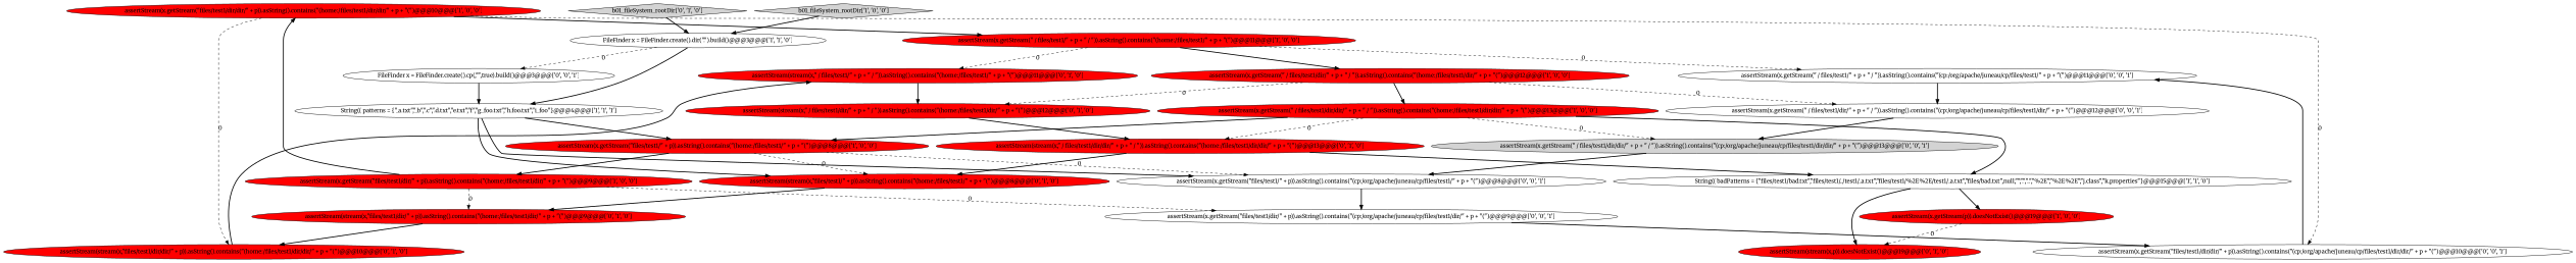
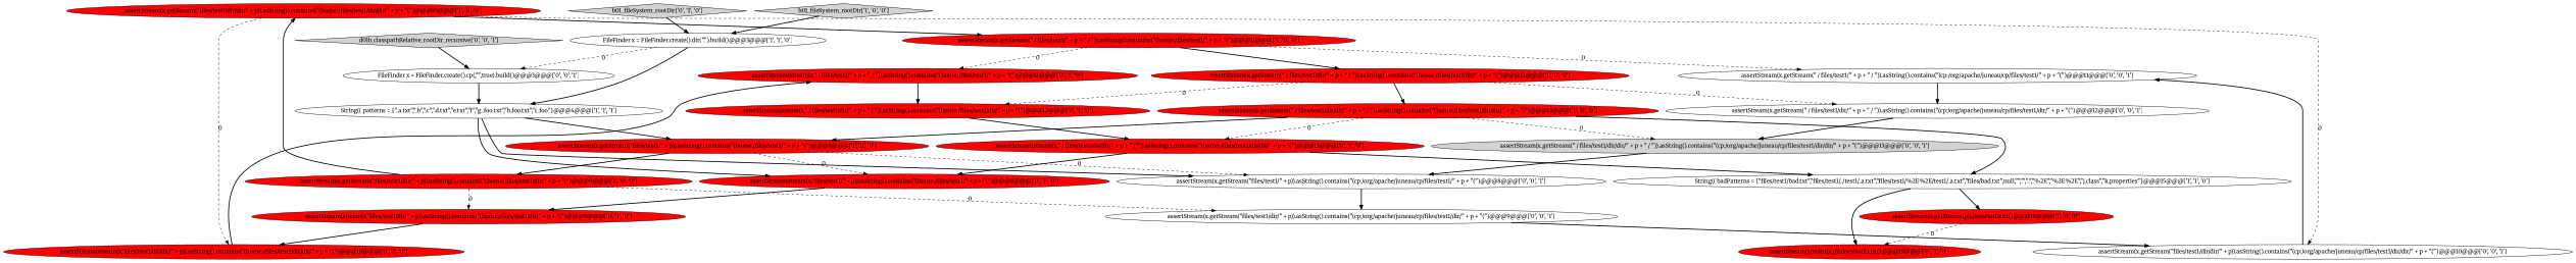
  digraph {
    fontname=Merriweather
    node [fillcolor=red shape=ellipse style=filled fontname=Merriweather]
    edge [style=bold fontname=Merriweather]
    n1 [label="assertStream(x.getStream(\"files/test1/dir/dir/\" + p)).asString().contains(\"(home:/files/test1/dir/dir/\" + p + \"(\")@@@10@@@['1', '0', '0']"]
    n2 [label="assertStream(x.getStream(\" / files/test1/\" + p + \" / \")).asString().contains(\"(home:/files/test1/\" + p + \"(\")@@@11@@@['1', '0', '0']"]
    n3 [label="assertStream(stream(x,\"files/test1/dir/dir/\" + p)).asString().contains(\"(home:/files/test1/dir/dir/\" + p + \"(\")@@@10@@@['0', '1', '0']"]
    n4 [fillcolor=white label="assertStream(x.getStream(\"files/test1/dir/dir/\" + p)).asString().contains(\"(cp:/org/apache/juneau/cp/files/test1/dir/dir/\" + p + \"(\")@@@10@@@['0', '0', '1']"]
    n5 [fillcolor=white label="String(( badPatterns = {\"files/test1/bad.txt\",\"files/test1/../test1/_a.txt\",\"files/test1/%2E%2E/test1/_a.txt\",\"files/bad.txt\",null,\"\",\".\",\"..\",\"%2E\",\"%2E%2E\",\"j.class\",\"k.properties\"}@@@15@@@['1', '1', '0']"]
    n6 [label="assertStream(stream(x,p)).doesNotExist()@@@19@@@['0', '1', '0']"]
    n7 [label="assertStream(x.getStream(p)).doesNotExist()@@@19@@@['1', '0', '0']"]
    n8 [fillcolor=lightgray label="b01_fileSystem_rootDir['1', '0', '0']" shape=diamond]
    n9 [fillcolor=white label="FileFinder x = FileFinder.create().dir(\".\").build()@@@3@@@['1', '1', '0']"]
    n10 [fillcolor=white label="assertStream(x.getStream(\"files/test1/dir/\" + p)).asString().contains(\"(cp:/org/apache/juneau/cp/files/test1/dir/\" + p + \"(\")@@@9@@@['0', '0', '1']"]
    n11 [label="assertStream(stream(x,\" / files/test1/\" + p + \" / \")).asString().contains(\"(home:/files/test1/\" + p + \"(\")@@@11@@@['0', '1', '0']"]
    n12 [label="assertStream(stream(x,\" / files/test1/dir/\" + p + \" / \")).asString().contains(\"(home:/files/test1/dir/\" + p + \"(\")@@@12@@@['0', '1', '0']"]
    n13 [fillcolor=white label="String(( patterns = {\"_a.txt\",\"_b\",\".c\",\".d.txt\",\"e.txt\",\"f\",\"g_foo.txt\",\"h.foo.txt\",\"i_foo\"}@@@4@@@['1', '1', '1']"]
    n14 [fillcolor=white label="assertStream(x.getStream(\"files/test1/\" + p)).asString().contains(\"(cp:/org/apache/juneau/cp/files/test1/\" + p + \"(\")@@@8@@@['0', '0', '1']"]
    n15 [label="assertStream(x.getStream(\"files/test1/\" + p)).asString().contains(\"(home:/files/test1/\" + p + \"(\")@@@8@@@['1', '0', '0']"]
    n16 [label="assertStream(stream(x,\"files/test1/\" + p)).asString().contains(\"(home:/files/test1/\" + p + \"(\")@@@8@@@['0', '1', '0']"]
    n17 [label="assertStream(x.getStream(\" / files/test1/dir/dir/\" + p + \" / \")).asString().contains(\"(home:/files/test1/dir/dir/\" + p + \"(\")@@@13@@@['1', '0', '0']"]
    n18 [fillcolor=lightgray label="assertStream(x.getStream(\" / files/test1/dir/dir/\" + p + \" / \")).asString().contains(\"(cp:/org/apache/juneau/cp/files/test1/dir/dir/\" + p + \"(\")@@@13@@@['0', '0', '1']"]
    n19 [label="assertStream(stream(x,\" / files/test1/dir/dir/\" + p + \" / \")).asString().contains(\"(home:/files/test1/dir/dir/\" + p + \"(\")@@@13@@@['0', '1', '0']"]
    n20 [fillcolor=white label="assertStream(x.getStream(\" / files/test1/\" + p + \" / \")).asString().contains(\"(cp:/org/apache/juneau/cp/files/test1/\" + p + \"(\")@@@11@@@['0', '0', '1']"]
    n21 [label="assertStream(x.getStream(\" / files/test1/dir/\" + p + \" / \")).asString().contains(\"(home:/files/test1/dir/\" + p + \"(\")@@@12@@@['1', '0', '0']"]
    n22 [fillcolor=white label="assertStream(x.getStream(\" / files/test1/dir/\" + p + \" / \")).asString().contains(\"(cp:/org/apache/juneau/cp/files/test1/dir/\" + p + \"(\")@@@12@@@['0', '0', '1']"]
    n23 [fillcolor=white label="FileFinder x = FileFinder.create().cp(,\"\",true).build()@@@3@@@['0', '0', '1']"]
+   n24 [fillcolor=lightgray label="d01b_classpathRelative_rootDir_recursive['0', '0', '1']" shape=diamond]
    n25 [fillcolor=lightgray label="b01_fileSystem_rootDir['0', '1', '0']" shape=diamond]
    n26 [label="assertStream(x.getStream(\"files/test1/dir/\" + p)).asString().contains(\"(home:/files/test1/dir/\" + p + \"(\")@@@9@@@['1', '0', '0']"]
    n27 [label="assertStream(stream(x,\"files/test1/dir/\" + p)).asString().contains(\"(home:/files/test1/dir/\" + p + \"(\")@@@9@@@['0', '1', '0']"]
    n1 -> n2
    n1 -> n3 [label=0 style=dashed]
    n1 -> n4 [label=0 style=dashed]
    n2 -> n11 [label=0 style=dashed]
    n2 -> n20 [label=0 style=dashed]
    n2 -> n21
    n3 -> n11
    n4 -> n20
    n5 -> n6
    n5 -> n7
    n7 -> n6 [label=0 style=dashed]
    n8 -> n9
    n9 -> n13
    n9 -> n23 [label=0 style=dashed]
    n10 -> n4
    n11 -> n12
    n12 -> n19
    n13 -> n14
    n13 -> n15
    n13 -> n16
    n14 -> n10
    n15 -> n14 [label=0 style=dashed]
    n15 -> n16 [label=0 style=dashed]
    n15 -> n26
    n16 -> n27
    n17 -> n5
    n17 -> n15
    n17 -> n18 [label=0 style=dashed]
    n17 -> n19 [label=0 style=dashed]
    n18 -> n14
    n19 -> n5
    n19 -> n16
    n20 -> n22
    n21 -> n12 [label=0 style=dashed]
    n21 -> n17
    n21 -> n22 [label=0 style=dashed]
    n22 -> n18
    n23 -> n13
+   n24 -> n23
    n25 -> n9
    n26 -> n1
    n26 -> n10 [label=0 style=dashed]
    n26 -> n27 [label=0 style=dashed]
    n27 -> n3
  }
